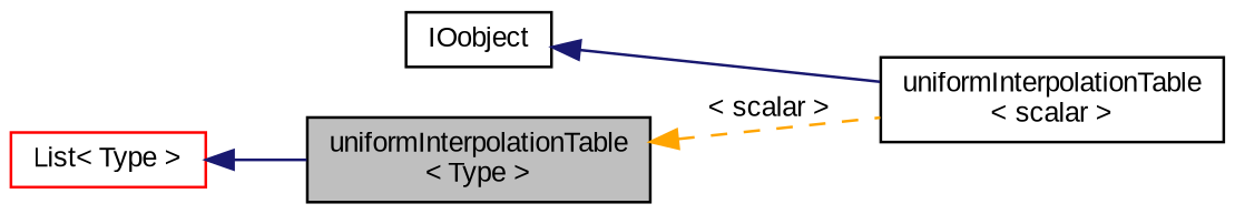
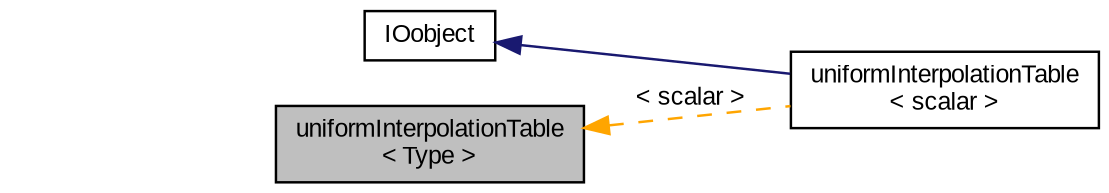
  digraph {
    fontname="Liberation Sans"
    rankdir=LR
    node [color=black fontname="Liberation Sans" fontsize=10 shape=record]
    edge [color=midnightblue dir=back fontname="Liberation Sans" fontsize=10 labelfontname=Helvetica labelfontsize=10 style=solid]
    n1 [fillcolor=grey75 fontcolor=black height=0.2 label="uniformInterpolationTable\l\< Type \>" style=filled width=0.4]
    n2 [height=0.2 label="uniformInterpolationTable\l\< scalar \>" width=0.4]
    n3 [height=0.2 label=IOobject width=0.4]
-   n4 [color=red height=0.2 label="List\< Type \>" width=0.4]
    n1 -> n2 [color=orange label=" \< scalar \>" style=dashed]
    n3 -> n2
-   n4 -> n1
  }
